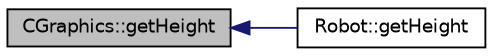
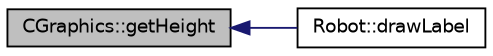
  digraph {
    rankdir=LR
    node [color=black fontname=Helvetica fontsize=10 shape=record style=filled]
    n1 [fillcolor=grey75 fontcolor=black height=0.2 label="CGraphics::getHeight" width=0.4]
-   n2 [fillcolor=white height=0.2 label="Robot::getHeight" width=0.4]
+   n2 [fillcolor=white height=0.2 label="Robot::drawLabel" width=0.4]
    n1 -> n2 [color=midnightblue dir=back fontname=Helvetica fontsize=10 labelfontname=Helvetica labelfontsize=10 style=solid]
  }
